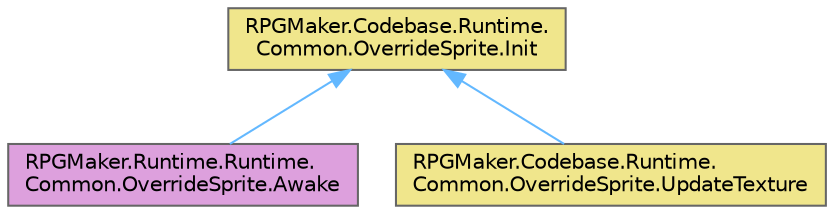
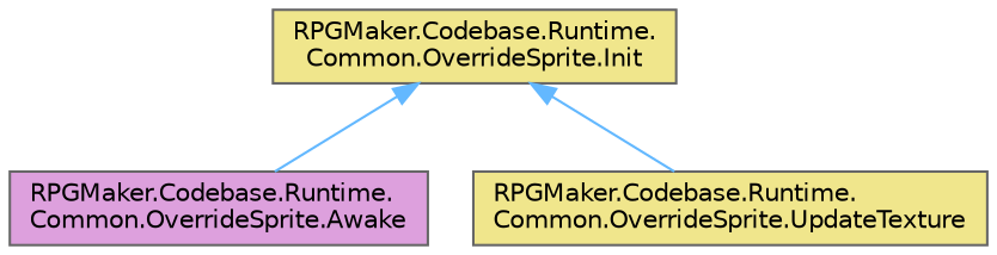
  digraph {
    rankdir=TB
    node [color=grey40 fillcolor=khaki fontname=Helvetica fontsize=10 shape=box style=filled]
    edge [color=steelblue1 dir=back fontname=Helvetica fontsize=10 labelfontname=Helvetica labelfontsize=10 style=solid]
    n1 [color=gray40 fontcolor=black height=0.2 label="RPGMaker.Codebase.Runtime.\lCommon.OverrideSprite.Init" width=0.4]
-   n2 [fillcolor=plum height=0.2 label="RPGMaker.Runtime.Runtime.\lCommon.OverrideSprite.Awake" width=0.4]
+   n2 [fillcolor=plum height=0.2 label="RPGMaker.Codebase.Runtime.\lCommon.OverrideSprite.Awake" width=0.4]
    n3 [height=0.2 label="RPGMaker.Codebase.Runtime.\lCommon.OverrideSprite.UpdateTexture" width=0.4]
    n1 -> n2
    n1 -> n3
  }
